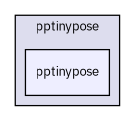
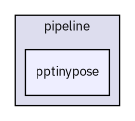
  digraph {
    compound=true
    fontname="IBM Plex Sans"
    n1 [fillcolor="#eeeeff" fontname="IBM Plex Sans" fontsize=10 label=pptinypose pencolor=black shape=box style=filled]
    subgraph cluster_1 {
      bgcolor="#ddddee"
      fontsize=10
-     label=pptinypose
+     label=pipeline
      pencolor=black
      n1
    }
  }
